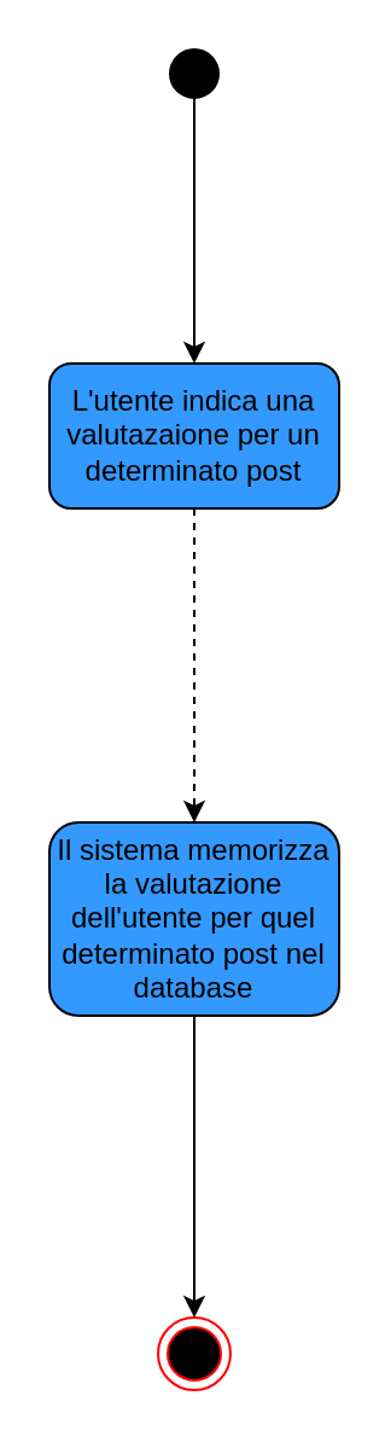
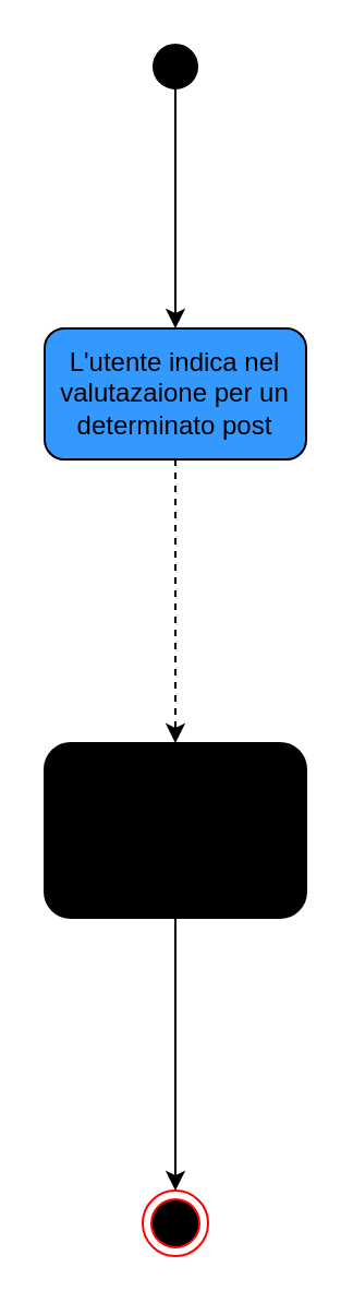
  <mxCell id="0" />
  <mxCell id="1" parent="0" />
  <mxCell id="2" value="" style="ellipse;whiteSpace=wrap;html=1;aspect=fixed;strokeColor=#000000;fillColor=#000000;" vertex="1" parent="1"><mxGeometry x="70" y="20" width="20" height="20" as="geometry" /></mxCell>
  <mxCell id="3" value="" style="ellipse;html=1;shape=endState;fillColor=#000000;strokeColor=#ff0000;direction=south;" vertex="1" parent="1"><mxGeometry x="65" y="545" width="30" height="30" as="geometry" /></mxCell>
- <mxCell id="4" value="L'utente indica una valutazaione per un determinato post" style="rounded=1;whiteSpace=wrap;html=1;strokeColor=#000000;fillColor=#3399FF;" vertex="1" parent="1"><mxGeometry x="20" y="150" width="120" height="60" as="geometry" /></mxCell>
+ <mxCell id="4" value="L'utente indica nel valutazaione per un determinato post" style="rounded=1;whiteSpace=wrap;html=1;strokeColor=#000000;fillColor=#3399FF;" vertex="1" parent="1"><mxGeometry x="20" y="150" width="120" height="60" as="geometry" /></mxCell>
  <mxCell id="5" value="" style="endArrow=classic;html=1;rounded=0;exitX=0.5;exitY=1;exitDx=0;exitDy=0;entryX=0.5;entryY=0;entryDx=0;entryDy=0;" edge="1" parent="1" source="2" target="4"><mxGeometry width="50" height="50" relative="1" as="geometry"><mxPoint x="70" y="390" as="sourcePoint" /><mxPoint x="120" y="340" as="targetPoint" /></mxGeometry></mxCell>
- <mxCell id="6" value="Il sistema memorizza la valutazione dell'utente per quel determinato post nel database" style="rounded=1;whiteSpace=wrap;html=1;strokeColor=#000000;fillColor=#3399FF;" vertex="1" parent="1"><mxGeometry x="20" y="340" width="120" height="80" as="geometry" /></mxCell>
+ <mxCell id="6" value="Il sistema memorizza la valutazione dell'utente per quel determinato post nel database" style="rounded=1;whiteSpace=wrap;html=1;strokeColor=#000000;fillColor=#000000;" vertex="1" parent="1"><mxGeometry x="20" y="340" width="120" height="80" as="geometry" /></mxCell>
  <mxCell id="7" value="" style="endArrow=classic;html=1;rounded=0;exitX=0.5;exitY=1;exitDx=0;exitDy=0;entryX=0.5;entryY=0;entryDx=0;entryDy=0;dashed=1;" edge="1" parent="1" source="4" target="6"><mxGeometry width="50" height="50" relative="1" as="geometry"><mxPoint x="70" y="390" as="sourcePoint" /><mxPoint x="120" y="340" as="targetPoint" /></mxGeometry></mxCell>
  <mxCell id="8" value="" style="endArrow=classic;html=1;rounded=0;exitX=0.5;exitY=1;exitDx=0;exitDy=0;entryX=0;entryY=0.5;entryDx=0;entryDy=0;" edge="1" parent="1" source="6" target="3"><mxGeometry width="50" height="50" relative="1" as="geometry"><mxPoint x="70" y="390" as="sourcePoint" /><mxPoint x="120" y="340" as="targetPoint" /></mxGeometry></mxCell>
